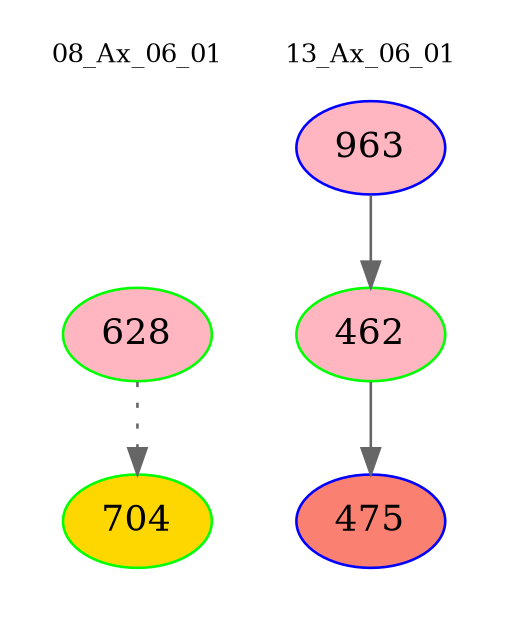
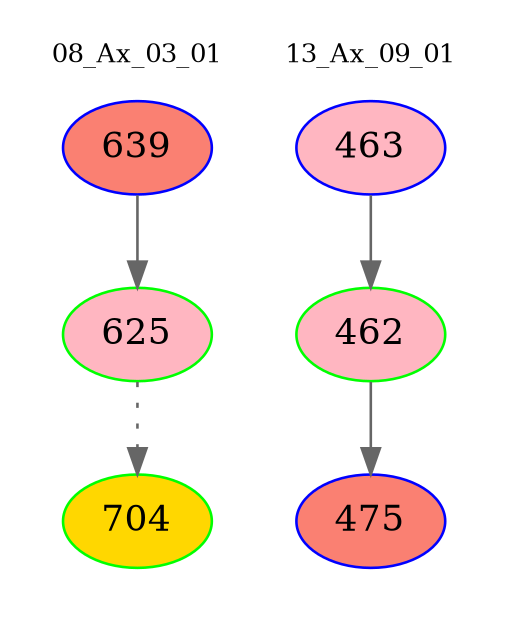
  digraph {
    node [color=blue fillcolor=lightpink style=filled]
    edge [color=gray40 style=solid]
-   n2 [color=green label=628]
+   n1 [fillcolor=salmon label=639]
+   n2 [color=green label=625]
    n3 [color=green fillcolor=gold label=704]
-   n4 [label=963]
+   n4 [label=463]
    n5 [color=green label=462]
    n6 [fillcolor=salmon label=475]
    subgraph cluster_1 {
      color=white
      fontsize=10
-     label="08_Ax_06_01"
+     label="08_Ax_03_01"
+     n1
      n2
      n3
    }
    subgraph cluster_2 {
      color=white
      fontsize=10
-     label="13_Ax_06_01"
+     label="13_Ax_09_01"
      n4
      n5
      n6
    }
+   n1 -> n2
    n2 -> n3 [style=dotted]
    n4 -> n5
    n5 -> n6
  }
